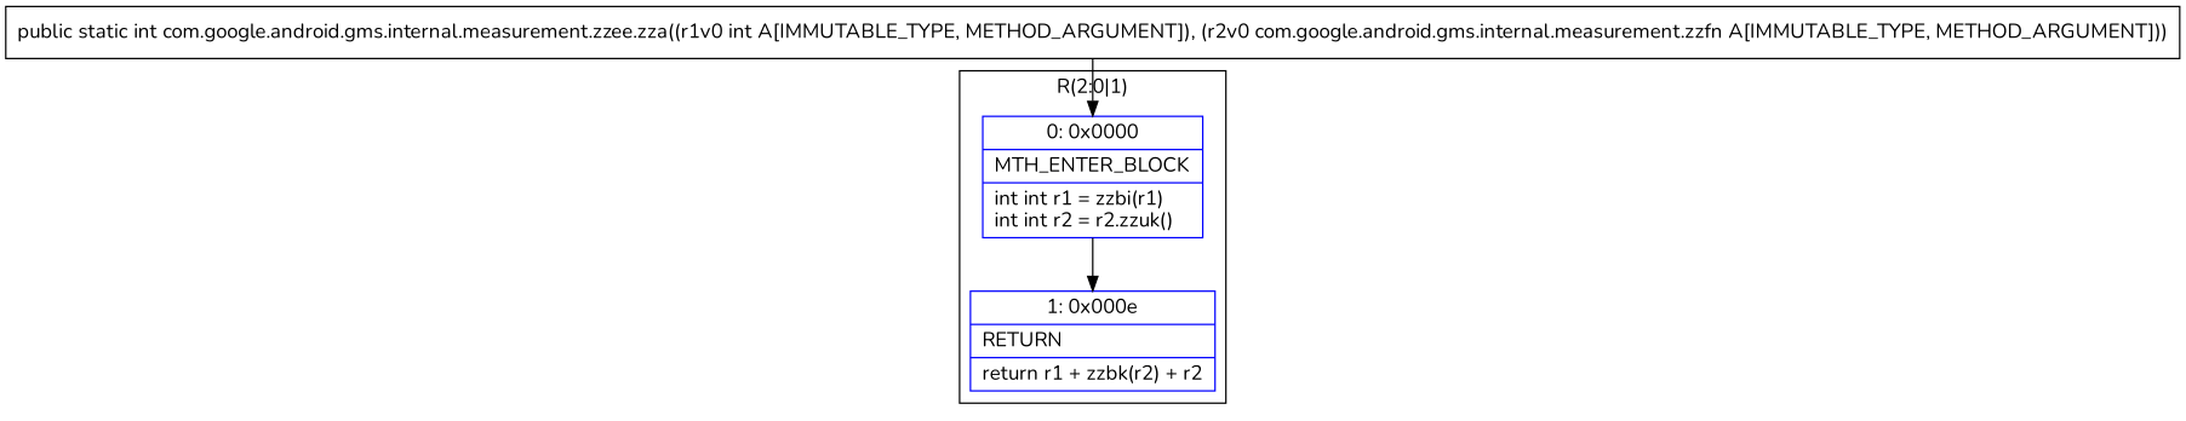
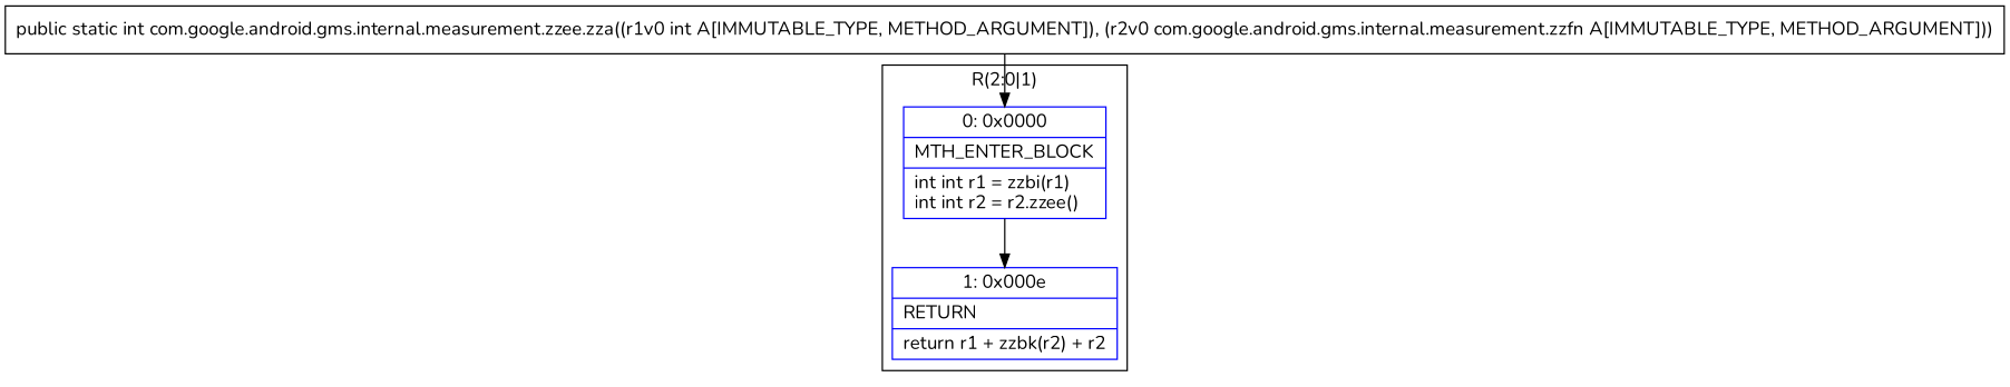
  digraph {
    fontname=Nunito
    node [color=blue shape=record fontname=Nunito]
    edge [fontname=Nunito]
-   n1 [label="{0\:\ 0x0000|MTH_ENTER_BLOCK\l|int int r1 = zzbi(r1)\lint int r2 = r2.zzuk()\l}"]
+   n1 [label="{0\:\ 0x0000|MTH_ENTER_BLOCK\l|int int r1 = zzbi(r1)\lint int r2 = r2.zzee()\l}"]
    n2 [label="{1\:\ 0x000e|RETURN\l|return r1 + zzbk(r2) + r2\l}"]
    n3 [label="{public static int com.google.android.gms.internal.measurement.zzee.zza((r1v0 int A[IMMUTABLE_TYPE, METHOD_ARGUMENT]), (r2v0 com.google.android.gms.internal.measurement.zzfn A[IMMUTABLE_TYPE, METHOD_ARGUMENT])) }" color=""]
    subgraph cluster_1 {
      label="R(2:0|1)"
      n1
      n2
    }
    n1 -> n2
    n3 -> n1
  }
